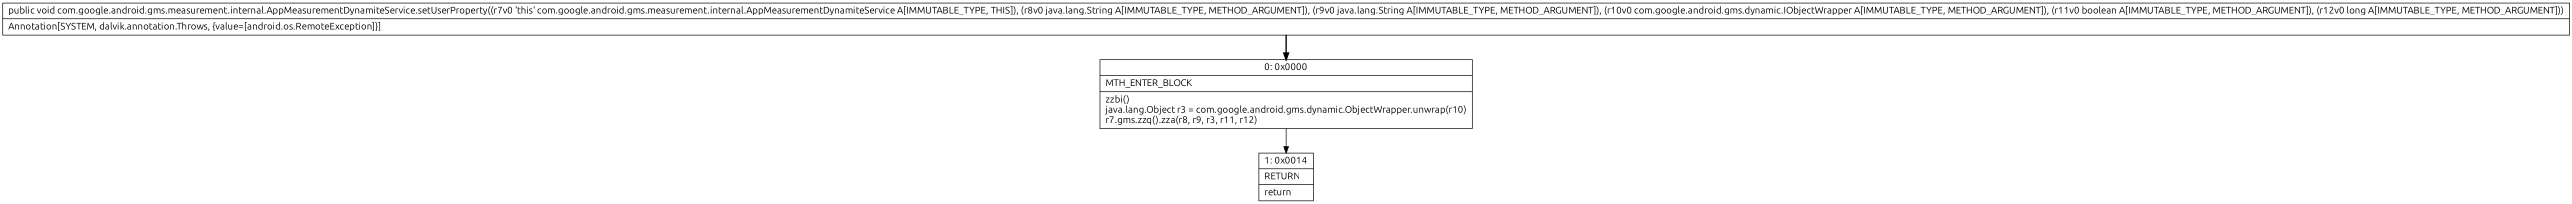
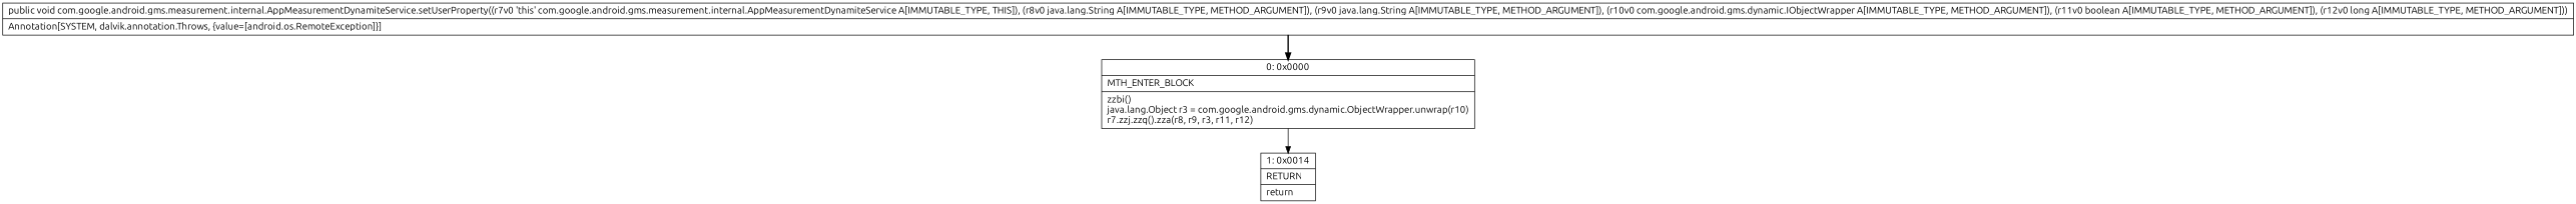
  digraph {
    fontname=Ubuntu
    node [shape=record fontname=Ubuntu]
    edge [fontname=Ubuntu]
-   n1 [label="{0\:\ 0x0000|MTH_ENTER_BLOCK\l|zzbi()\ljava.lang.Object r3 = com.google.android.gms.dynamic.ObjectWrapper.unwrap(r10)\lr7.gms.zzq().zza(r8, r9, r3, r11, r12)\l}"]
+   n1 [label="{0\:\ 0x0000|MTH_ENTER_BLOCK\l|zzbi()\ljava.lang.Object r3 = com.google.android.gms.dynamic.ObjectWrapper.unwrap(r10)\lr7.zzj.zzq().zza(r8, r9, r3, r11, r12)\l}"]
    n2 [label="{1\:\ 0x0014|RETURN\l|return\l}"]
    n3 [label="{public void com.google.android.gms.measurement.internal.AppMeasurementDynamiteService.setUserProperty((r7v0 'this' com.google.android.gms.measurement.internal.AppMeasurementDynamiteService A[IMMUTABLE_TYPE, THIS]), (r8v0 java.lang.String A[IMMUTABLE_TYPE, METHOD_ARGUMENT]), (r9v0 java.lang.String A[IMMUTABLE_TYPE, METHOD_ARGUMENT]), (r10v0 com.google.android.gms.dynamic.IObjectWrapper A[IMMUTABLE_TYPE, METHOD_ARGUMENT]), (r11v0 boolean A[IMMUTABLE_TYPE, METHOD_ARGUMENT]), (r12v0 long A[IMMUTABLE_TYPE, METHOD_ARGUMENT]))  | Annotation[SYSTEM, dalvik.annotation.Throws, \{value=[android.os.RemoteException]\}]\l}"]
    n1 -> n2 [style=solid]
    n3 -> n1 [style=bold]
  }
